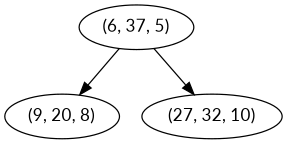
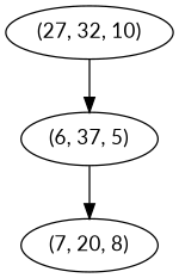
  digraph {
    fontname=Lato
    node [fontname=Lato]
    edge [fontname=Lato]
    "(6, 37, 5)"
-   "(9, 20, 8)"
+   "(9, 20, 8)" [label="(7, 20, 8)"]
    "(27, 32, 10)"
    "(6, 37, 5)" -> "(9, 20, 8)"
-   "(6, 37, 5)" -> "(27, 32, 10)"
+   "(27, 32, 10)" -> "(6, 37, 5)"
  }
